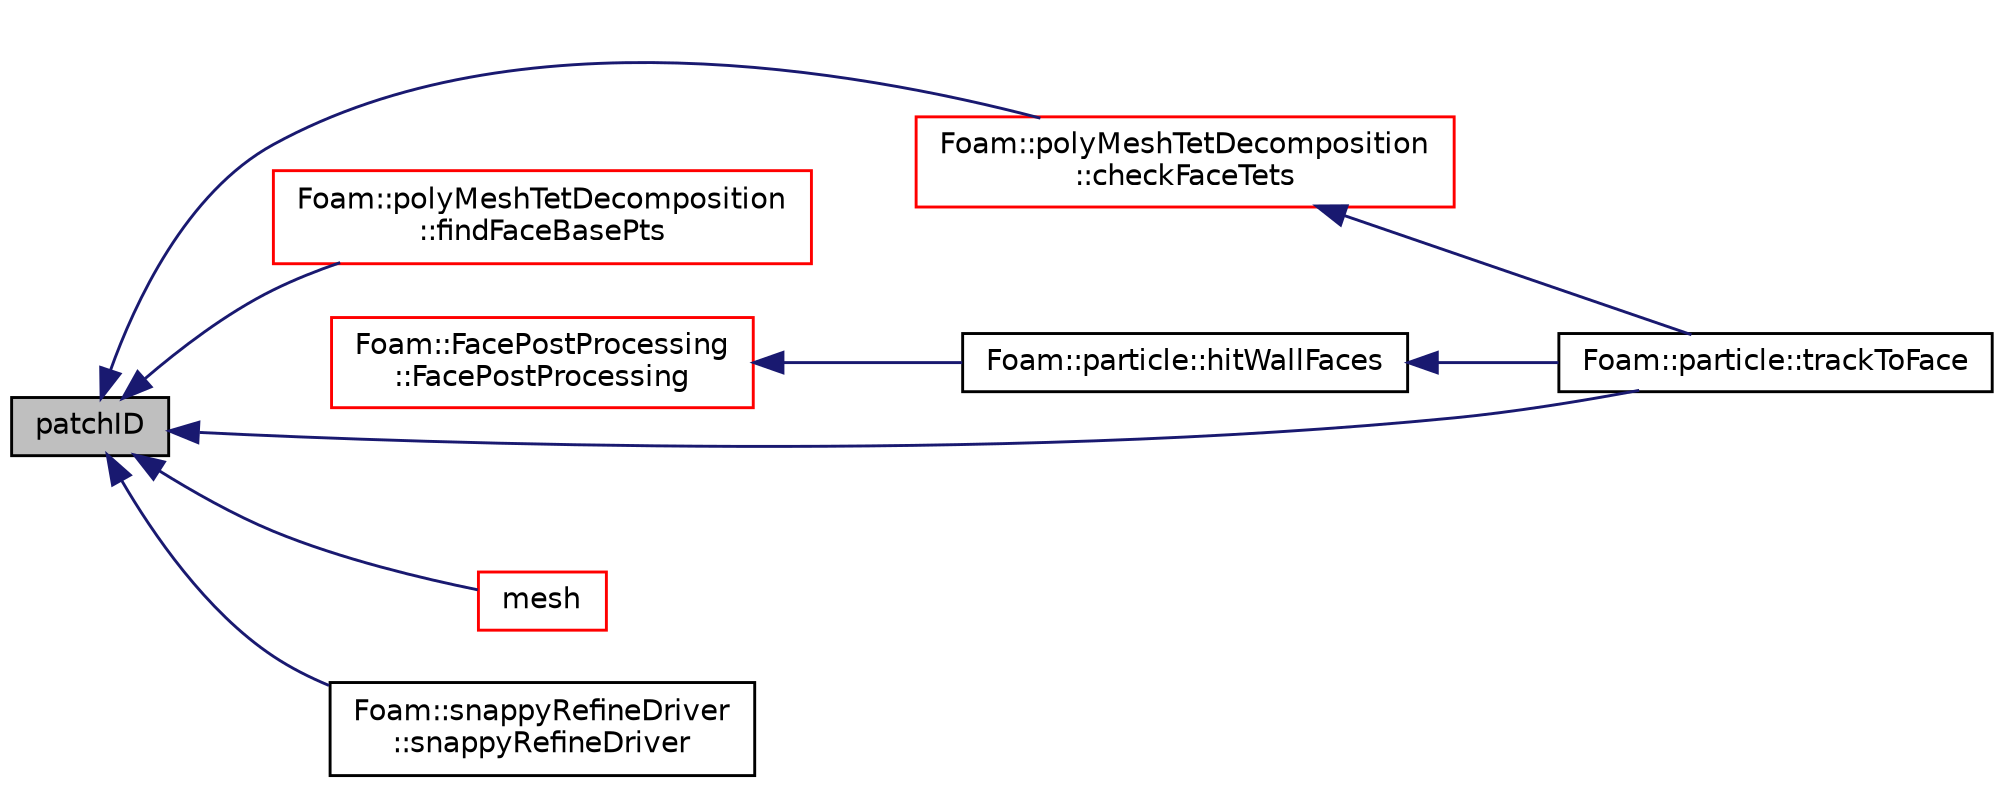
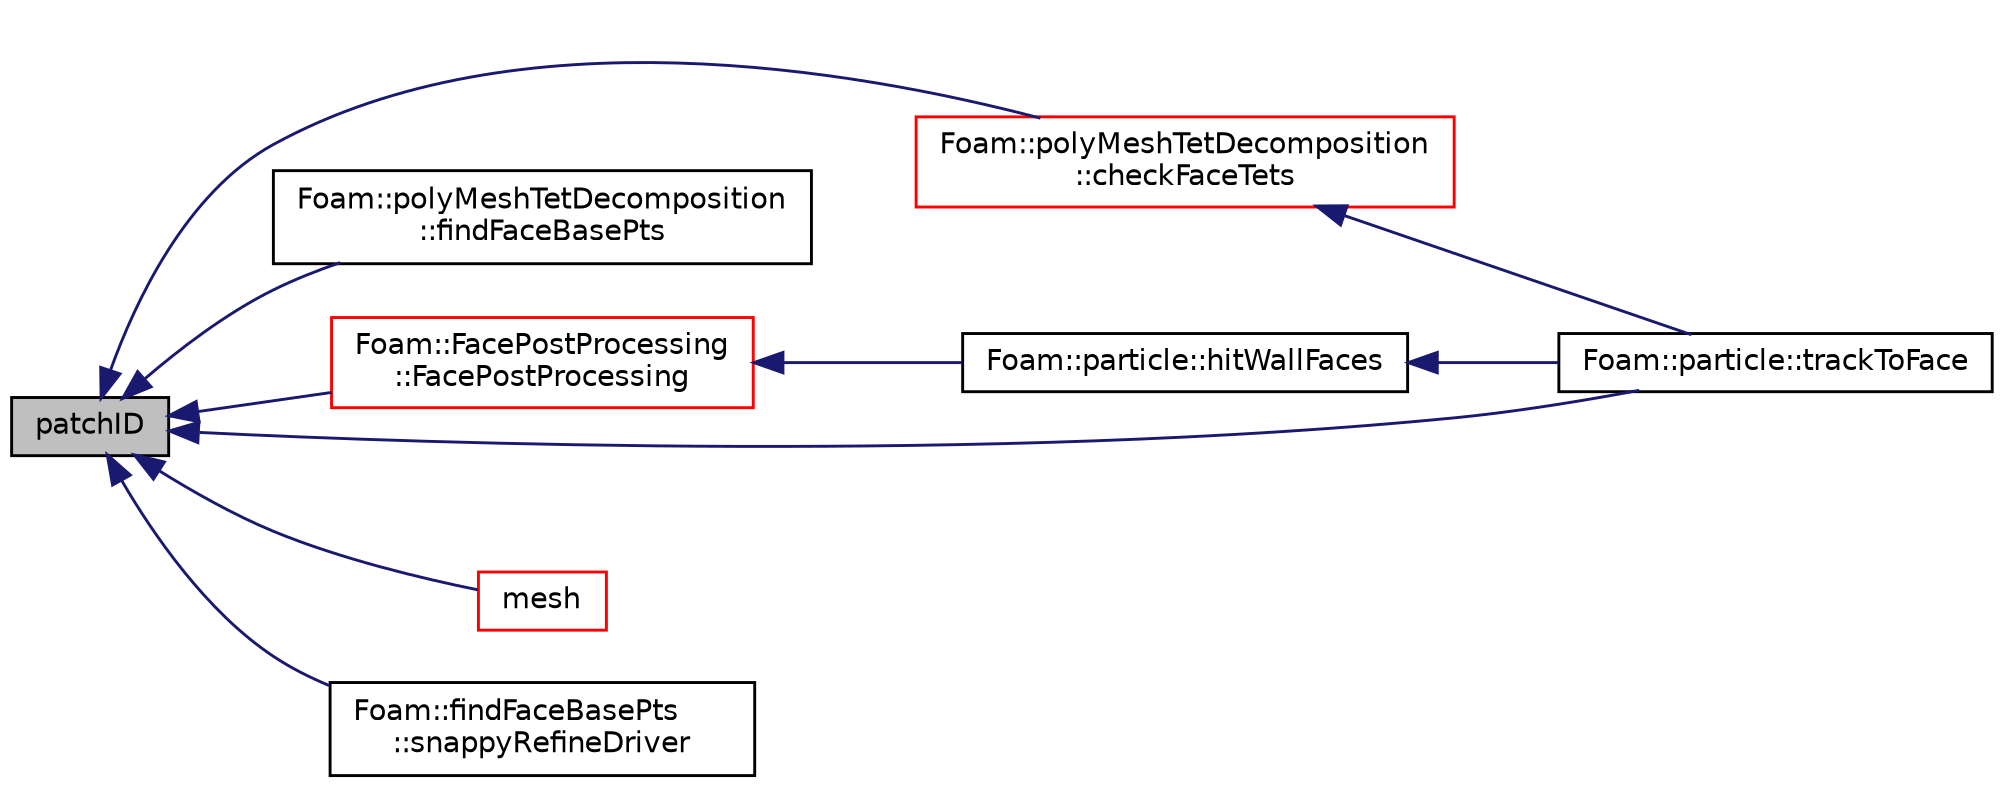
  digraph {
    rankdir=LR
    node [color=black fontname=Helvetica fontsize=10 shape=record]
    edge [color=midnightblue dir=back fontname=Helvetica fontsize=10 labelfontname=Helvetica labelfontsize=10 style=solid]
    n1 [fillcolor=grey75 fontcolor=black height=0.2 label=patchID style=filled width=0.4]
    n2 [color=red height=0.2 label="Foam::polyMeshTetDecomposition\l::checkFaceTets" width=0.4]
-   n3 [color=red height=0.2 label="Foam::polyMeshTetDecomposition\l::findFaceBasePts" width=0.4]
+   n3 [height=0.2 label="Foam::polyMeshTetDecomposition\l::findFaceBasePts" width=0.4]
    n4 [color=red height=0.2 label="Foam::FacePostProcessing\l::FacePostProcessing" width=0.4]
    n5 [height=0.2 label="Foam::particle::trackToFace" width=0.4]
    n6 [color=red height=0.2 label=mesh width=0.4]
-   n7 [height=0.2 label="Foam::snappyRefineDriver\l::snappyRefineDriver" width=0.4]
+   n7 [height=0.2 label="Foam::findFaceBasePts\l::snappyRefineDriver" width=0.4]
    n8 [height=0.2 label="Foam::particle::hitWallFaces" width=0.4]
    n1 -> n2
    n1 -> n3
+   n1 -> n4
    n1 -> n5
    n1 -> n6
    n1 -> n7
    n2 -> n5
    n4 -> n8
    n8 -> n5
  }
